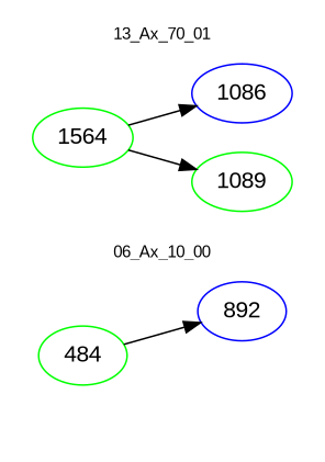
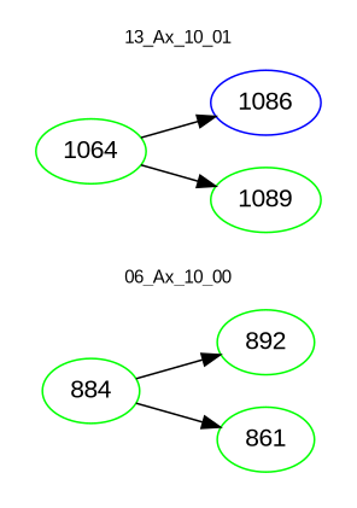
  digraph {
    fontname="Liberation Sans"
    rankdir=LR
    node [color=green fontname="Liberation Sans"]
    edge [color=black fontname="Liberation Sans"]
-   n1 [label=484]
-   n3 [color=blue label=892]
-   n4 [label=1564]
+   n1 [label=884]
+   n2 [label=861]
+   n3 [label=892]
+   n4 [label=1064]
    n5 [label=1089]
    n6 [color=blue label=1086]
    subgraph cluster_1 {
      color=white
      fontsize=10
      label="06_Ax_10_00"
      n1
+     n2
      n3
    }
    subgraph cluster_2 {
      color=white
      fontsize=10
-     label="13_Ax_70_01"
+     label="13_Ax_10_01"
      n4
      n5
      n6
    }
+   n1 -> n2
    n1 -> n3
    n4 -> n5
    n4 -> n6
  }
